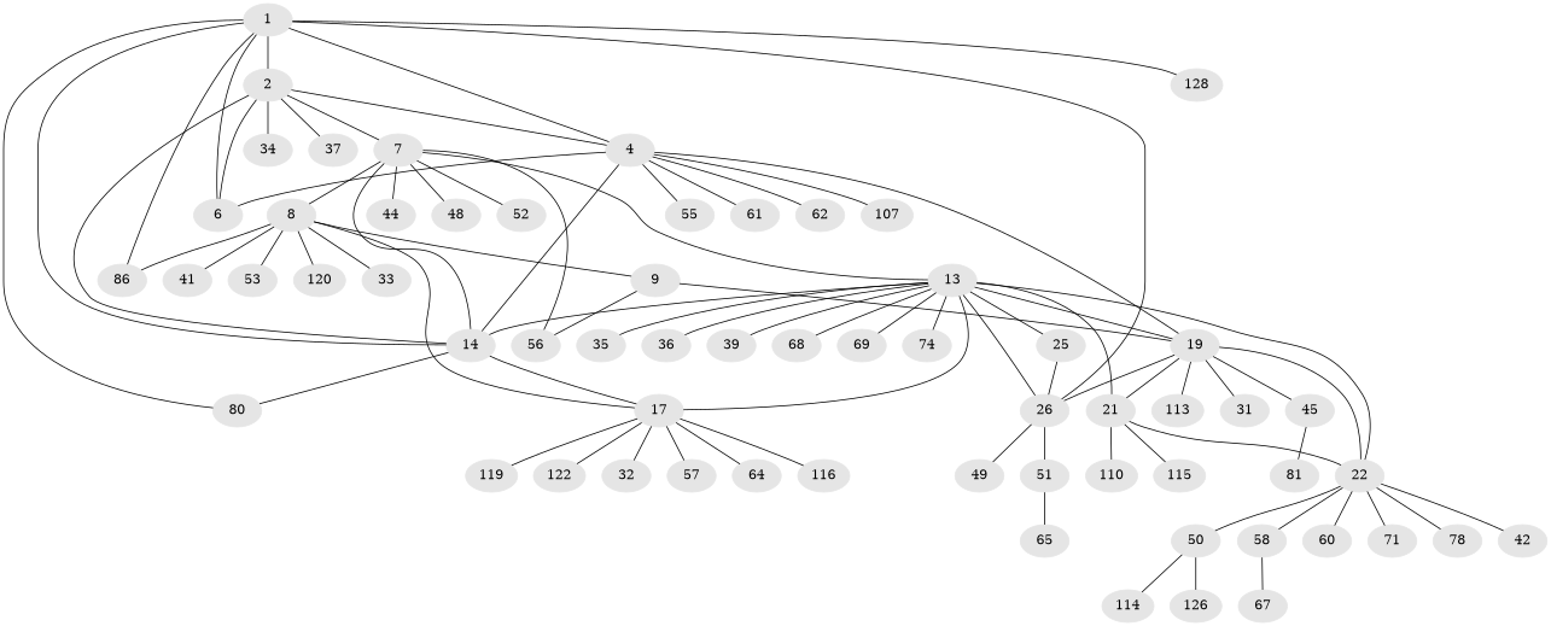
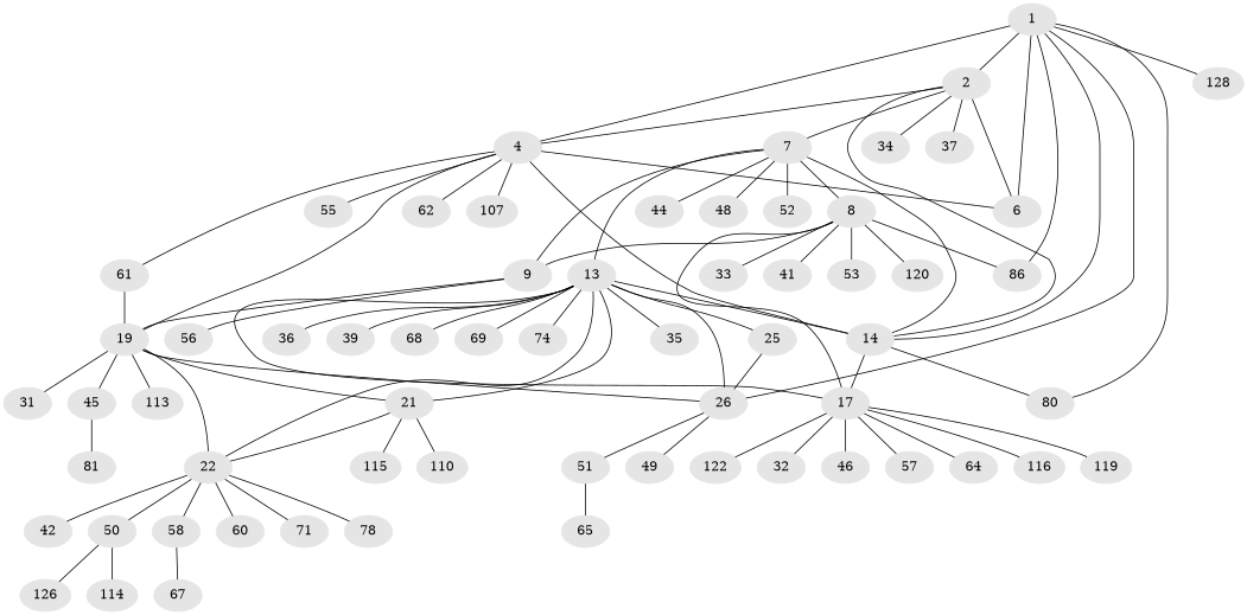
  graph {
    node [color=gray90 style=filled]
    1 [super="+3"]
    2 [super="+5+117+109+72+38"]
    4
    6
    14 [super="+15+121+93"]
    26 [super="+90+96+27"]
    80 [super="+83"]
    86
    128
    7 [super="+10"]
    34
    37
    19 [super="+24+79+70+20"]
    55
    61 [super="+104"]
    62
    107
    17
    49
    51
    8 [super="+12"]
    9 [super="+100+89"]
    13 [super="+18+76+92+94+103+16"]
    44
    48
    52
    21
    22 [super="+59+66"]
    31
    45 [super="+47+102"]
    113 [super="+127"]
    33
    41
    53
    120
    56
    25 [super="+82"]
    35
    36
    39
    68 [super="+101"]
    69
    74 [super="+98"]
    32
+   46
    57
    64
    116
    119
    122
    110
    115
    42
    50
    58
    60
    71
    78
    81
    114
    126
    67
    65
    1 -- 2 [weight=4]
    1 -- 4 [weight=2]
    1 -- 6 [weight=2]
    1 -- 14
    1 -- 26
    1 -- 80
    1 -- 86
    1 -- 128
    2 -- 4 [weight=2]
    2 -- 6 [weight=2]
    2 -- 14
    2 -- 7
    2 -- 34
    2 -- 37
    4 -- 6
    4 -- 14
    4 -- 19 [weight=2]
    4 -- 55
    4 -- 61
    4 -- 62
    4 -- 107
    14 -- 80
    14 -- 17 [weight=2]
    26 -- 49
    26 -- 51
    7 -- 14
    7 -- 8 [weight=6]
-   7 -- 56 [weight=3]
+   7 -- 9 [weight=3]
    7 -- 13
    7 -- 44
    7 -- 48
    7 -- 52
    19 -- 26
    19 -- 21 [weight=3]
    19 -- 22 [weight=3]
    19 -- 31
    19 -- 45
    19 -- 113
    17 -- 32
+   17 -- 46
    17 -- 57
    17 -- 64
    17 -- 116
    17 -- 119
    17 -- 122
    51 -- 65
    8 -- 86
    8 -- 17
    8 -- 9 [weight=2]
    8 -- 33
    8 -- 41
    8 -- 53
    8 -- 120
    9 -- 19
    9 -- 56
    13 -- 14 [weight=6]
    13 -- 26 [weight=4]
-   13 -- 19 [weight=3]
+   61 -- 19 [weight=3]
    13 -- 17 [weight=3]
    13 -- 21
    13 -- 22
    13 -- 25
    13 -- 35
    13 -- 36
    13 -- 39
    13 -- 68
    13 -- 69
    13 -- 74
    21 -- 22
    21 -- 110
    21 -- 115
    22 -- 42
    22 -- 50
    22 -- 58
    22 -- 60
    22 -- 71
    22 -- 78
    45 -- 81
    25 -- 26 [weight=4]
    50 -- 114
    50 -- 126
    58 -- 67
  }
